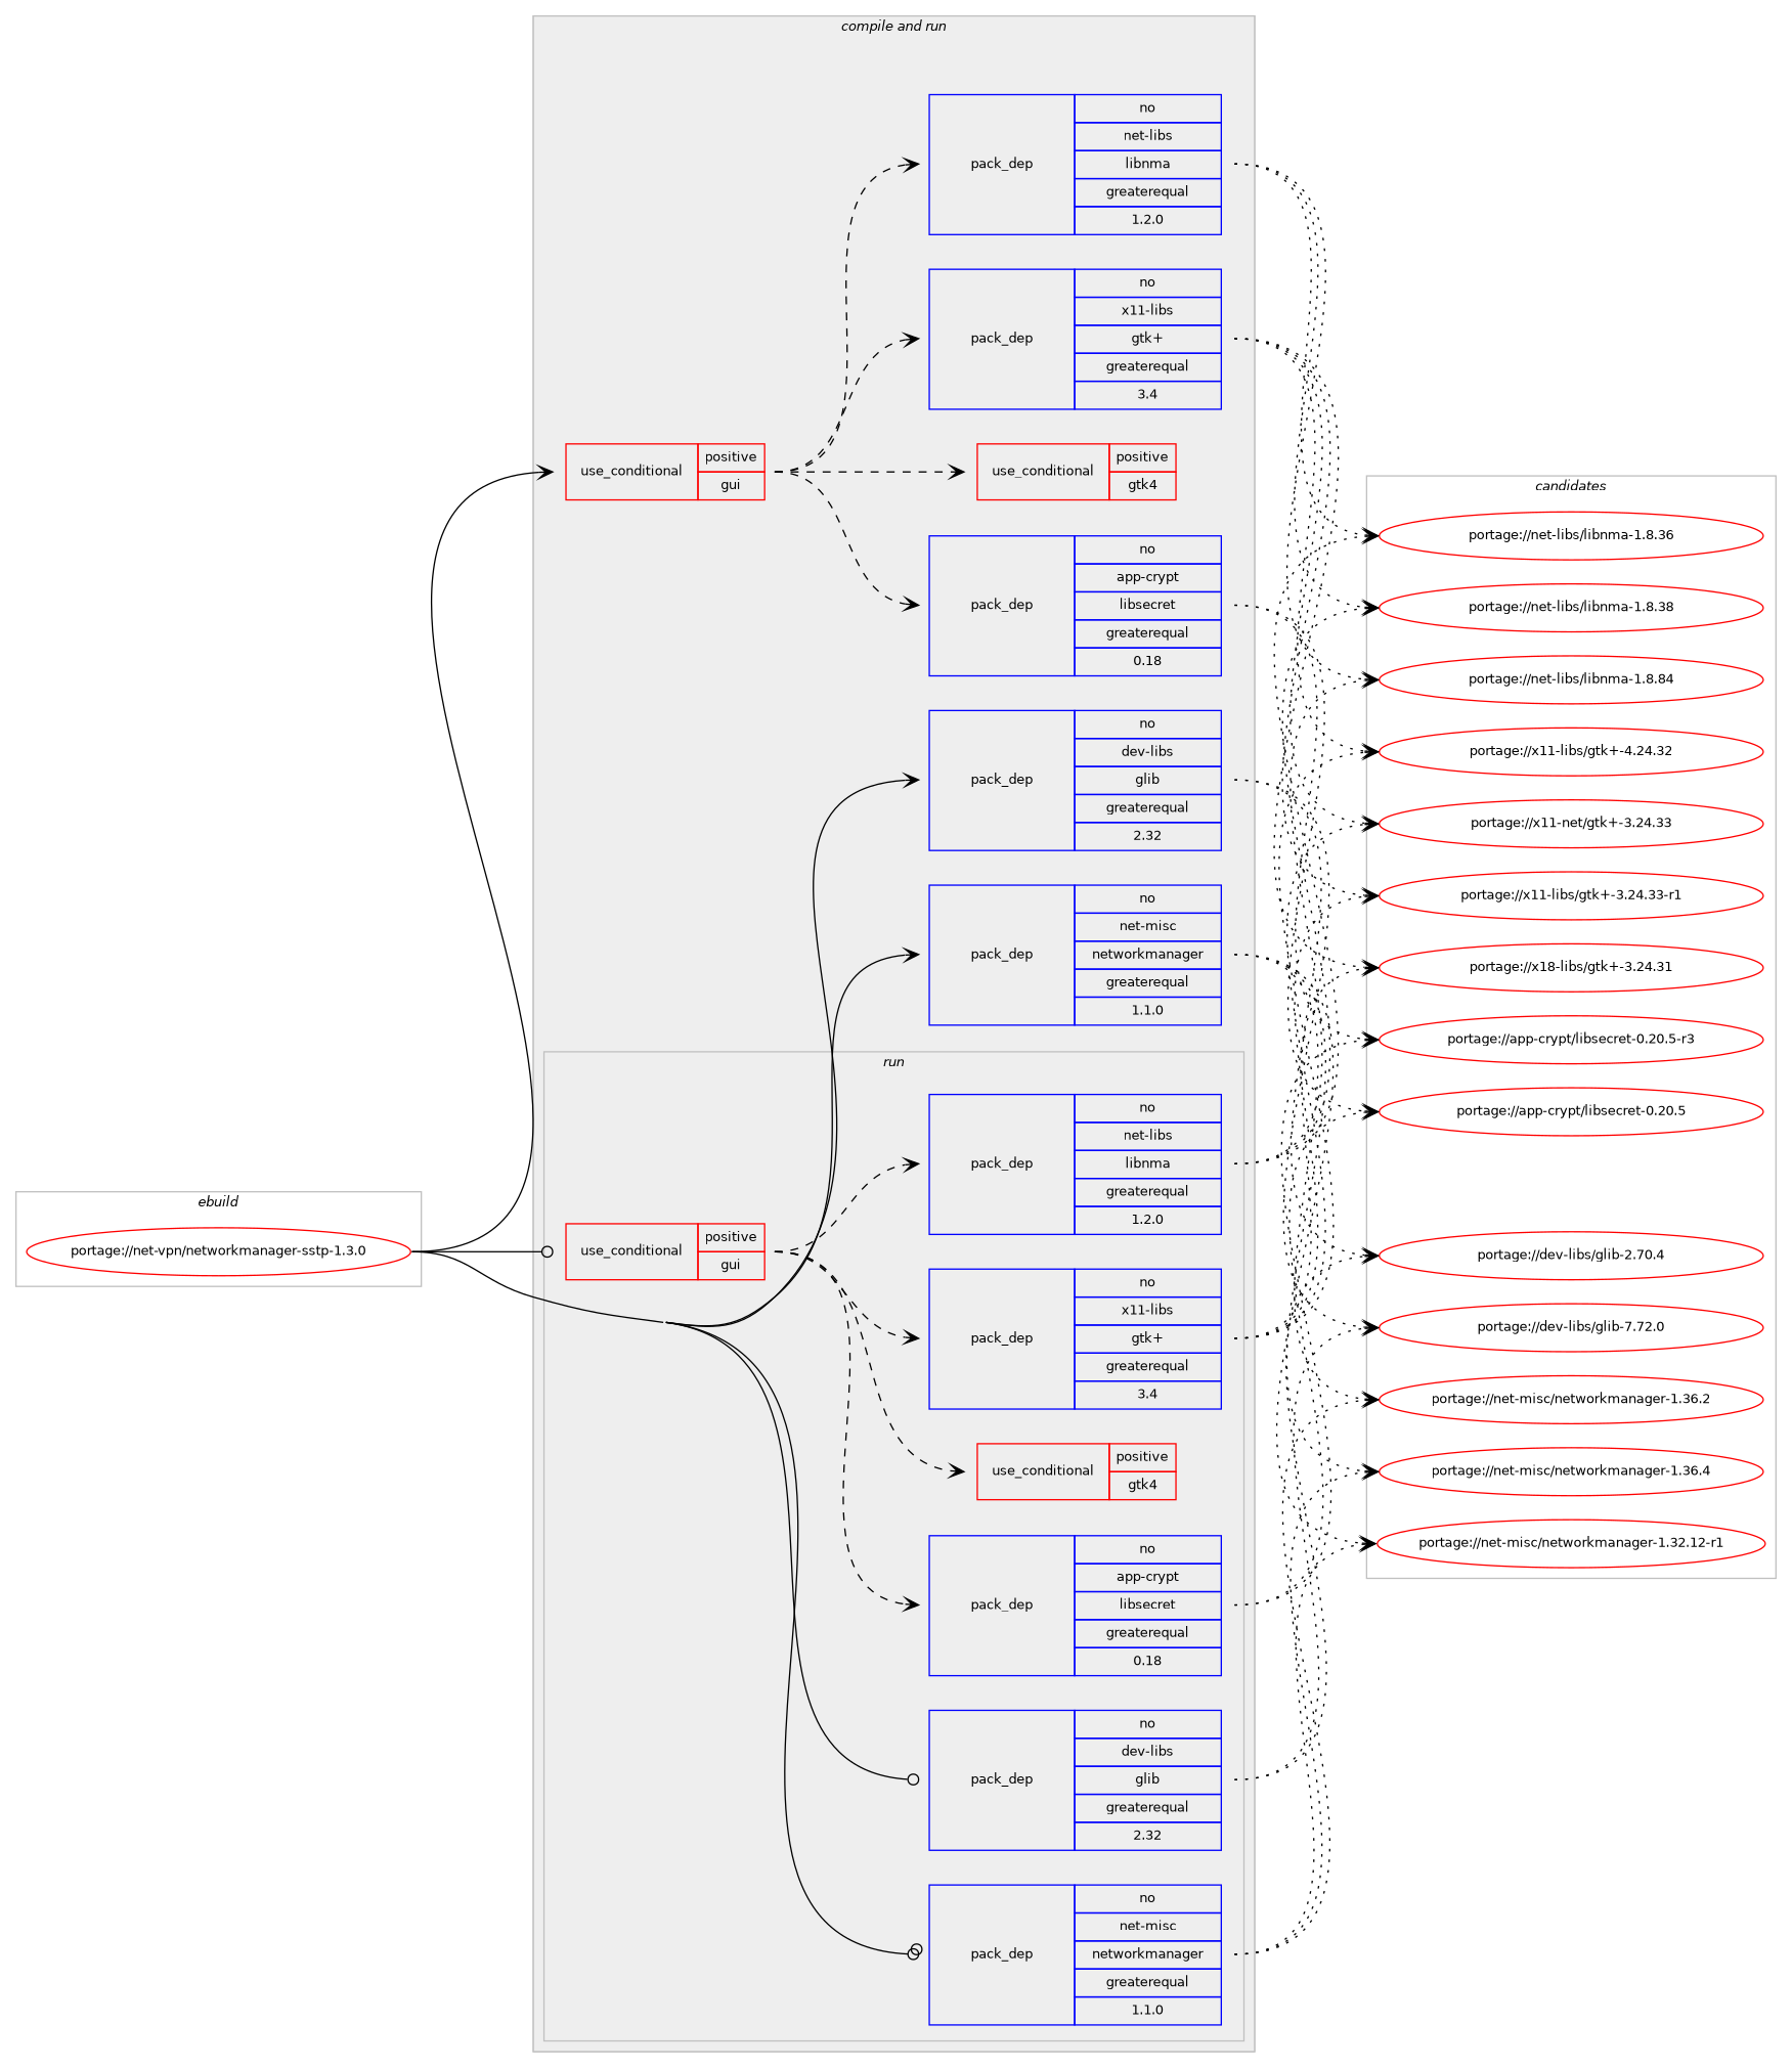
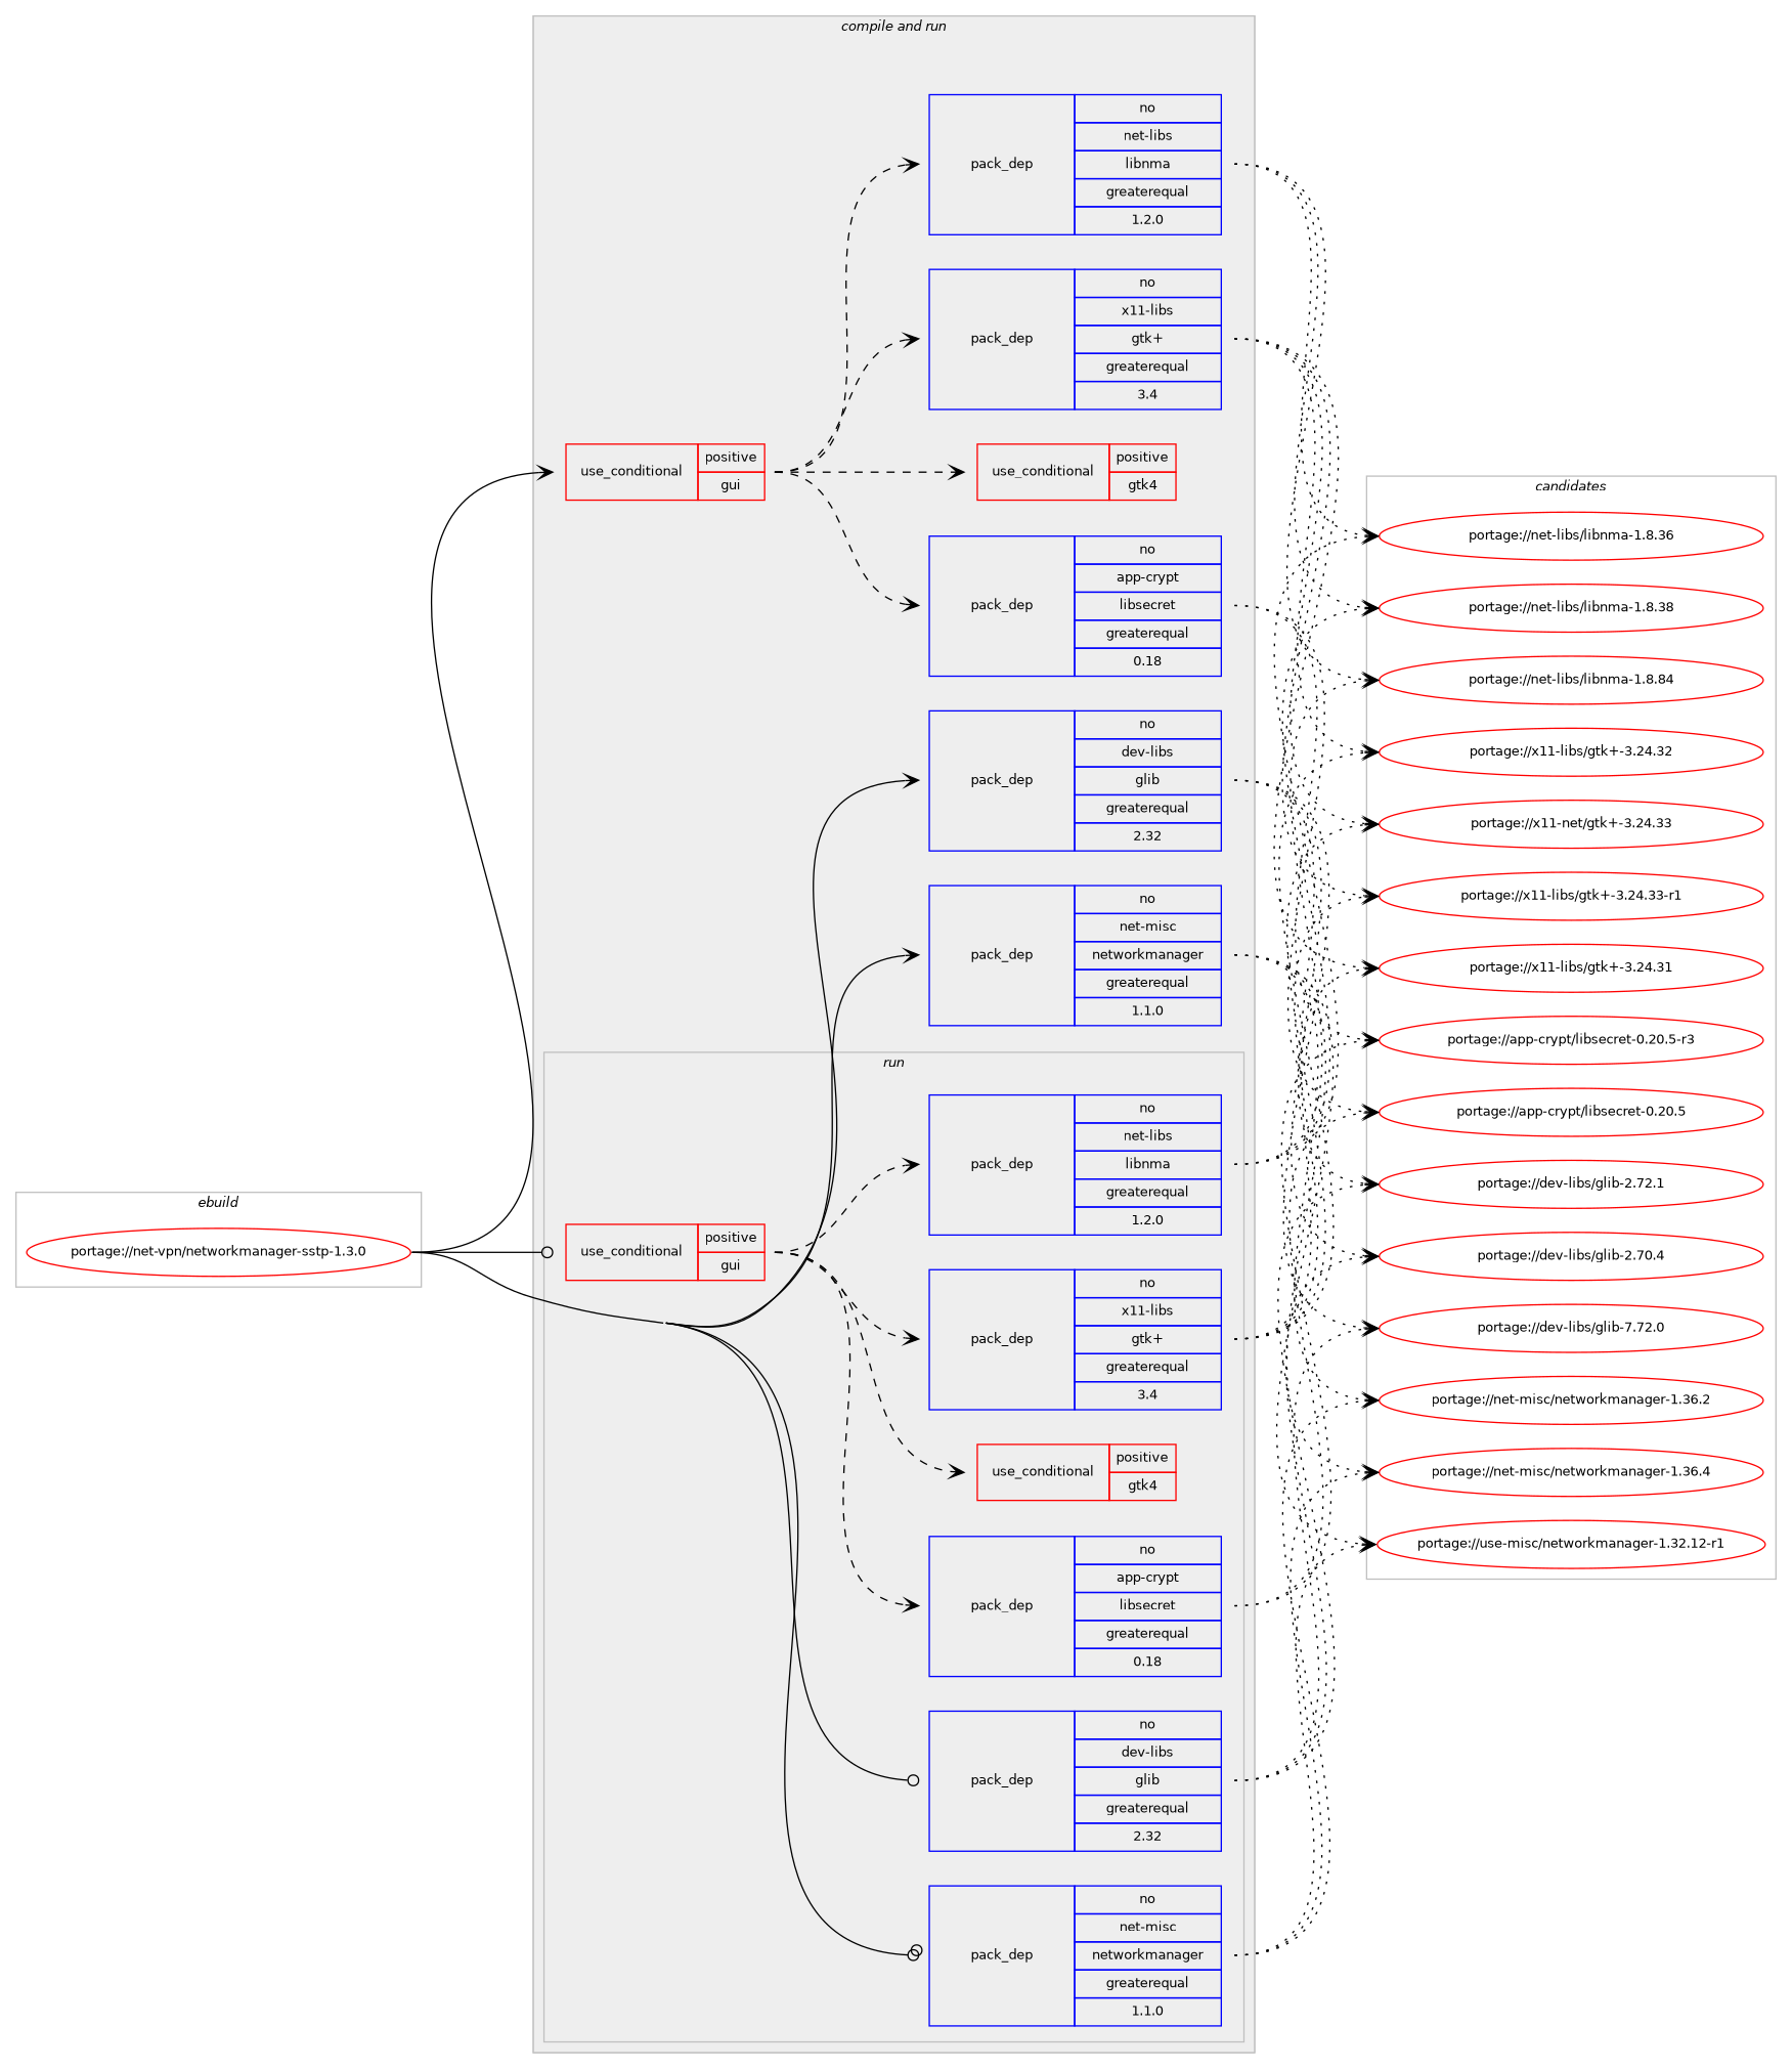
  digraph {
    compound=true
    concentrate=true
    fontname=Helvetica
    fontsize=10
    newrank=true
    rankdir=LR
    ranksep=1.5
    node [color=red fontname=Helvetica fontsize=10]
    edge [arrowhead=vee headport=w style=dotted tailport=e weight=100]
    n1 [label="portage://net-vpn/networkmanager-sstp-1.3.0" width=4]
    n2 [color=blue label=<<TABLE BORDER="0" CELLBORDER="1" CELLSPACING="0" CELLPADDING="4" WIDTH="220"><TR><TD ROWSPAN="6" CELLPADDING="30">pack_dep</TD></TR><TR><TD WIDTH="110">no</TD></TR><TR><TD>net-libs</TD></TR><TR><TD>libnma</TD></TR><TR><TD>greaterequal</TD></TR><TR><TD>1.2.0</TD></TR></TABLE>> shape=none]
    n3 [color=blue label=<<TABLE BORDER="0" CELLBORDER="1" CELLSPACING="0" CELLPADDING="4" WIDTH="220"><TR><TD ROWSPAN="6" CELLPADDING="30">pack_dep</TD></TR><TR><TD WIDTH="110">no</TD></TR><TR><TD>app-crypt</TD></TR><TR><TD>libsecret</TD></TR><TR><TD>greaterequal</TD></TR><TR><TD>0.18</TD></TR></TABLE>> shape=none]
    n4 [color=blue label=<<TABLE BORDER="0" CELLBORDER="1" CELLSPACING="0" CELLPADDING="4" WIDTH="220"><TR><TD ROWSPAN="6" CELLPADDING="30">pack_dep</TD></TR><TR><TD WIDTH="110">no</TD></TR><TR><TD>x11-libs</TD></TR><TR><TD>gtk+</TD></TR><TR><TD>greaterequal</TD></TR><TR><TD>3.4</TD></TR></TABLE>> shape=none]
    n5 [label=<<TABLE BORDER="0" CELLBORDER="1" CELLSPACING="0" CELLPADDING="4"><TR><TD ROWSPAN="3" CELLPADDING="10">use_conditional</TD></TR><TR><TD>positive</TD></TR><TR><TD>gtk4</TD></TR></TABLE>> shape=none]
    n6 [label=<<TABLE BORDER="0" CELLBORDER="1" CELLSPACING="0" CELLPADDING="4"><TR><TD ROWSPAN="3" CELLPADDING="10">use_conditional</TD></TR><TR><TD>positive</TD></TR><TR><TD>gui</TD></TR></TABLE>> shape=none]
    n7 [color=blue label=<<TABLE BORDER="0" CELLBORDER="1" CELLSPACING="0" CELLPADDING="4" WIDTH="220"><TR><TD ROWSPAN="6" CELLPADDING="30">pack_dep</TD></TR><TR><TD WIDTH="110">no</TD></TR><TR><TD>dev-libs</TD></TR><TR><TD>glib</TD></TR><TR><TD>greaterequal</TD></TR><TR><TD>2.32</TD></TR></TABLE>> shape=none]
    n8 [color=blue label=<<TABLE BORDER="0" CELLBORDER="1" CELLSPACING="0" CELLPADDING="4" WIDTH="220"><TR><TD ROWSPAN="6" CELLPADDING="30">pack_dep</TD></TR><TR><TD WIDTH="110">no</TD></TR><TR><TD>net-misc</TD></TR><TR><TD>networkmanager</TD></TR><TR><TD>greaterequal</TD></TR><TR><TD>1.1.0</TD></TR></TABLE>> shape=none]
    n9 [color=blue label=<<TABLE BORDER="0" CELLBORDER="1" CELLSPACING="0" CELLPADDING="4" WIDTH="220"><TR><TD ROWSPAN="6" CELLPADDING="30">pack_dep</TD></TR><TR><TD WIDTH="110">no</TD></TR><TR><TD>net-libs</TD></TR><TR><TD>libnma</TD></TR><TR><TD>greaterequal</TD></TR><TR><TD>1.2.0</TD></TR></TABLE>> shape=none]
    n10 [color=blue label=<<TABLE BORDER="0" CELLBORDER="1" CELLSPACING="0" CELLPADDING="4" WIDTH="220"><TR><TD ROWSPAN="6" CELLPADDING="30">pack_dep</TD></TR><TR><TD WIDTH="110">no</TD></TR><TR><TD>app-crypt</TD></TR><TR><TD>libsecret</TD></TR><TR><TD>greaterequal</TD></TR><TR><TD>0.18</TD></TR></TABLE>> shape=none]
    n11 [color=blue label=<<TABLE BORDER="0" CELLBORDER="1" CELLSPACING="0" CELLPADDING="4" WIDTH="220"><TR><TD ROWSPAN="6" CELLPADDING="30">pack_dep</TD></TR><TR><TD WIDTH="110">no</TD></TR><TR><TD>x11-libs</TD></TR><TR><TD>gtk+</TD></TR><TR><TD>greaterequal</TD></TR><TR><TD>3.4</TD></TR></TABLE>> shape=none]
    n12 [label=<<TABLE BORDER="0" CELLBORDER="1" CELLSPACING="0" CELLPADDING="4"><TR><TD ROWSPAN="3" CELLPADDING="10">use_conditional</TD></TR><TR><TD>positive</TD></TR><TR><TD>gtk4</TD></TR></TABLE>> shape=none]
    n13 [label=<<TABLE BORDER="0" CELLBORDER="1" CELLSPACING="0" CELLPADDING="4"><TR><TD ROWSPAN="3" CELLPADDING="10">use_conditional</TD></TR><TR><TD>positive</TD></TR><TR><TD>gui</TD></TR></TABLE>> shape=none]
    n14 [color=blue label=<<TABLE BORDER="0" CELLBORDER="1" CELLSPACING="0" CELLPADDING="4" WIDTH="220"><TR><TD ROWSPAN="6" CELLPADDING="30">pack_dep</TD></TR><TR><TD WIDTH="110">no</TD></TR><TR><TD>dev-libs</TD></TR><TR><TD>glib</TD></TR><TR><TD>greaterequal</TD></TR><TR><TD>2.32</TD></TR></TABLE>> shape=none]
    n15 [color=blue label=<<TABLE BORDER="0" CELLBORDER="1" CELLSPACING="0" CELLPADDING="4" WIDTH="220"><TR><TD ROWSPAN="6" CELLPADDING="30">pack_dep</TD></TR><TR><TD WIDTH="110">no</TD></TR><TR><TD>net-misc</TD></TR><TR><TD>networkmanager</TD></TR><TR><TD>greaterequal</TD></TR><TR><TD>1.1.0</TD></TR></TABLE>> shape=none]
    n16 [label="portage://net-libs/libnma-1.8.84" width=4]
    n17 [label="portage://net-libs/libnma-1.8.36" width=4]
    n18 [label="portage://net-libs/libnma-1.8.38" width=4]
    n19 [label="portage://app-crypt/libsecret-0.20.5" width=4]
    n20 [label="portage://app-crypt/libsecret-0.20.5-r3" width=4]
    n21 [label="portage://dev-libs/glib-2.70.4" width=4]
    n22 [label="portage://dev-libs/glib-7.72.0" width=4]
-   n24 [label="portage://x18-libs/gtk+-3.24.31" width=4]
-   n25 [label="portage://x11-libs/gtk+-4.24.32" width=4]
+   n23 [label="portage://dev-libs/glib-2.72.1" width=4]
+   n24 [label="portage://x11-libs/gtk+-3.24.31" width=4]
+   n25 [label="portage://x11-libs/gtk+-3.24.32" width=4]
    n26 [label="portage://x11-net/gtk+-3.24.33" width=4]
    n27 [label="portage://x11-libs/gtk+-3.24.33-r1" width=4]
-   n28 [label="portage://net-misc/networkmanager-1.32.12-r1" width=4]
+   n28 [label="portage://use-misc/networkmanager-1.32.12-r1" width=4]
    n29 [label="portage://net-misc/networkmanager-1.36.2" width=4]
    n30 [label="portage://net-misc/networkmanager-1.36.4" width=4]
    subgraph cluster_1 {
      color=gray
      label=<<i>ebuild</i>>
      rank=same
      n1
    }
    subgraph cluster_2 {
      color=gray
      label=<<i>dependencies</i>>
      subgraph cluster_3 {
        color=gray
        fillcolor="#eeeeee"
        label=<<i>compile</i>>
        style=filled
        subgraph sub_4 {
          color=gray
          fillcolor="#eeeeee"
          label=<<i>compile</i>>
          style=filled
          n6
          subgraph sub_5 {
            color=gray
            fillcolor="#eeeeee"
            label=<<i>compile</i>>
            style=filled
            n2
          }
          subgraph sub_6 {
            color=gray
            fillcolor="#eeeeee"
            label=<<i>compile</i>>
            style=filled
            n3
          }
          subgraph sub_7 {
            color=gray
            fillcolor="#eeeeee"
            label=<<i>compile</i>>
            style=filled
            n4
          }
          subgraph sub_8 {
            color=gray
            fillcolor="#eeeeee"
            label=<<i>compile</i>>
            style=filled
            n5
          }
        }
        subgraph sub_9 {
          color=gray
          fillcolor="#eeeeee"
          label=<<i>compile</i>>
          style=filled
          n7
        }
        subgraph sub_10 {
          color=gray
          fillcolor="#eeeeee"
          label=<<i>compile</i>>
          style=filled
          n8
        }
      }
      subgraph cluster_11 {
        color=gray
        fillcolor="#eeeeee"
        label=<<i>compile and run</i>>
        style=filled
      }
      subgraph cluster_12 {
        color=gray
        fillcolor="#eeeeee"
        label=<<i>run</i>>
        style=filled
        subgraph sub_13 {
          color=gray
          fillcolor="#eeeeee"
          label=<<i>run</i>>
          style=filled
          n13
          subgraph sub_14 {
            color=gray
            fillcolor="#eeeeee"
            label=<<i>run</i>>
            style=filled
            n9
          }
          subgraph sub_15 {
            color=gray
            fillcolor="#eeeeee"
            label=<<i>run</i>>
            style=filled
            n10
          }
          subgraph sub_16 {
            color=gray
            fillcolor="#eeeeee"
            label=<<i>run</i>>
            style=filled
            n11
          }
          subgraph sub_17 {
            color=gray
            fillcolor="#eeeeee"
            label=<<i>run</i>>
            style=filled
            n12
          }
        }
        subgraph sub_18 {
          color=gray
          fillcolor="#eeeeee"
          label=<<i>run</i>>
          style=filled
          n14
        }
        subgraph sub_19 {
          color=gray
          fillcolor="#eeeeee"
          label=<<i>run</i>>
          style=filled
          n15
        }
      }
    }
    subgraph cluster_20 {
      color=gray
      label=<<i>candidates</i>>
      rank=same
      subgraph sub_21 {
        color=black
        label=<<i>candidates</i>>
        nodesep=1
        rank=same
        n16
        n17
        n18
      }
      subgraph sub_22 {
        color=black
        label=<<i>candidates</i>>
        nodesep=1
        rank=same
        n19
        n20
      }
      subgraph sub_23 {
        color=black
        label=<<i>candidates</i>>
        nodesep=1
        rank=same
        n21
        n22
+       n23
      }
      subgraph sub_24 {
        color=black
        label=<<i>candidates</i>>
        nodesep=1
        rank=same
        n24
        n25
        n26
        n27
      }
      subgraph sub_25 {
        color=black
        label=<<i>candidates</i>>
        nodesep=1
        rank=same
        n28
        n29
        n30
      }
      subgraph sub_26 {
        color=black
        label=<<i>candidates</i>>
        nodesep=1
        rank=same
        n16
        n17
        n18
      }
      subgraph sub_27 {
        color=black
        label=<<i>candidates</i>>
        nodesep=1
        rank=same
        n19
        n20
      }
      subgraph sub_28 {
        color=black
        label=<<i>candidates</i>>
        nodesep=1
        rank=same
        n24
        n25
        n26
        n27
      }
      subgraph sub_29 {
        color=black
        label=<<i>candidates</i>>
        nodesep=1
        rank=same
        n21
        n22
+       n23
      }
      subgraph sub_30 {
        color=black
        label=<<i>candidates</i>>
        nodesep=1
        rank=same
        n28
        n29
        n30
      }
    }
    n1 -> n6 [style=solid weight=20]
    n1 -> n7 [style=solid weight=20]
    n1 -> n8 [style=solid weight=20]
    n1 -> n13 [arrowhead=odot style=solid weight=20]
    n1 -> n14 [arrowhead=odot style=solid weight=20]
    n1 -> n15 [arrowhead=odot style=solid weight=20]
    n2 -> n16
    n2 -> n17
    n2 -> n18
    n3 -> n19
    n3 -> n20
    n4 -> n24
    n4 -> n25
    n4 -> n26
    n4 -> n27
    n6 -> n2 [style=dashed weight=20]
    n6 -> n3 [style=dashed weight=20]
    n6 -> n4 [style=dashed weight=20]
    n6 -> n5 [style=dashed weight=20]
    n7 -> n21
    n7 -> n22
+   n7 -> n23
    n8 -> n28
    n8 -> n29
    n8 -> n30
    n9 -> n16
    n9 -> n17
    n9 -> n18
    n10 -> n19
    n10 -> n20
    n11 -> n24
    n11 -> n25
    n11 -> n26
    n11 -> n27
    n13 -> n9 [style=dashed weight=20]
    n13 -> n10 [style=dashed weight=20]
    n13 -> n11 [style=dashed weight=20]
    n13 -> n12 [style=dashed weight=20]
    n14 -> n21
    n14 -> n22
+   n14 -> n23
    n15 -> n28
    n15 -> n29
    n15 -> n30
  }
